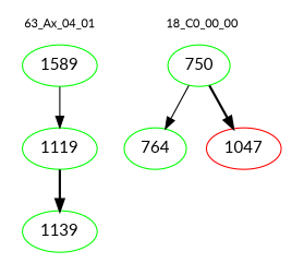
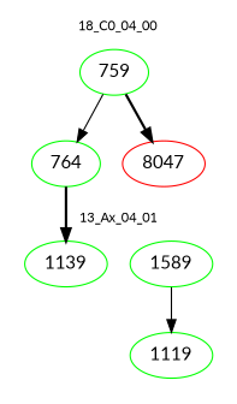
  digraph {
    fontname=Lato
    node [color=green fontname=Lato]
    edge [color=black fontname=Lato style=bold]
    n1 [label=1119]
    n2 [label=1589]
    n3 [label=1139]
-   n4 [label=750]
+   n4 [label=759]
    n5 [label=764]
-   n6 [color=red label=1047]
+   n6 [color=red label=8047]
    subgraph cluster_1 {
      color=white
      fontsize=10
-     label="63_Ax_04_01"
+     label="13_Ax_04_01"
      n1
      n2
      n3
    }
    subgraph cluster_2 {
      color=white
      fontsize=10
-     label="18_C0_00_00"
+     label="18_C0_04_00"
      n4
      n5
      n6
    }
-   n1 -> n3
+   n5 -> n3
    n2 -> n1 [style=solid]
    n4 -> n5 [style=solid]
    n4 -> n6
  }
